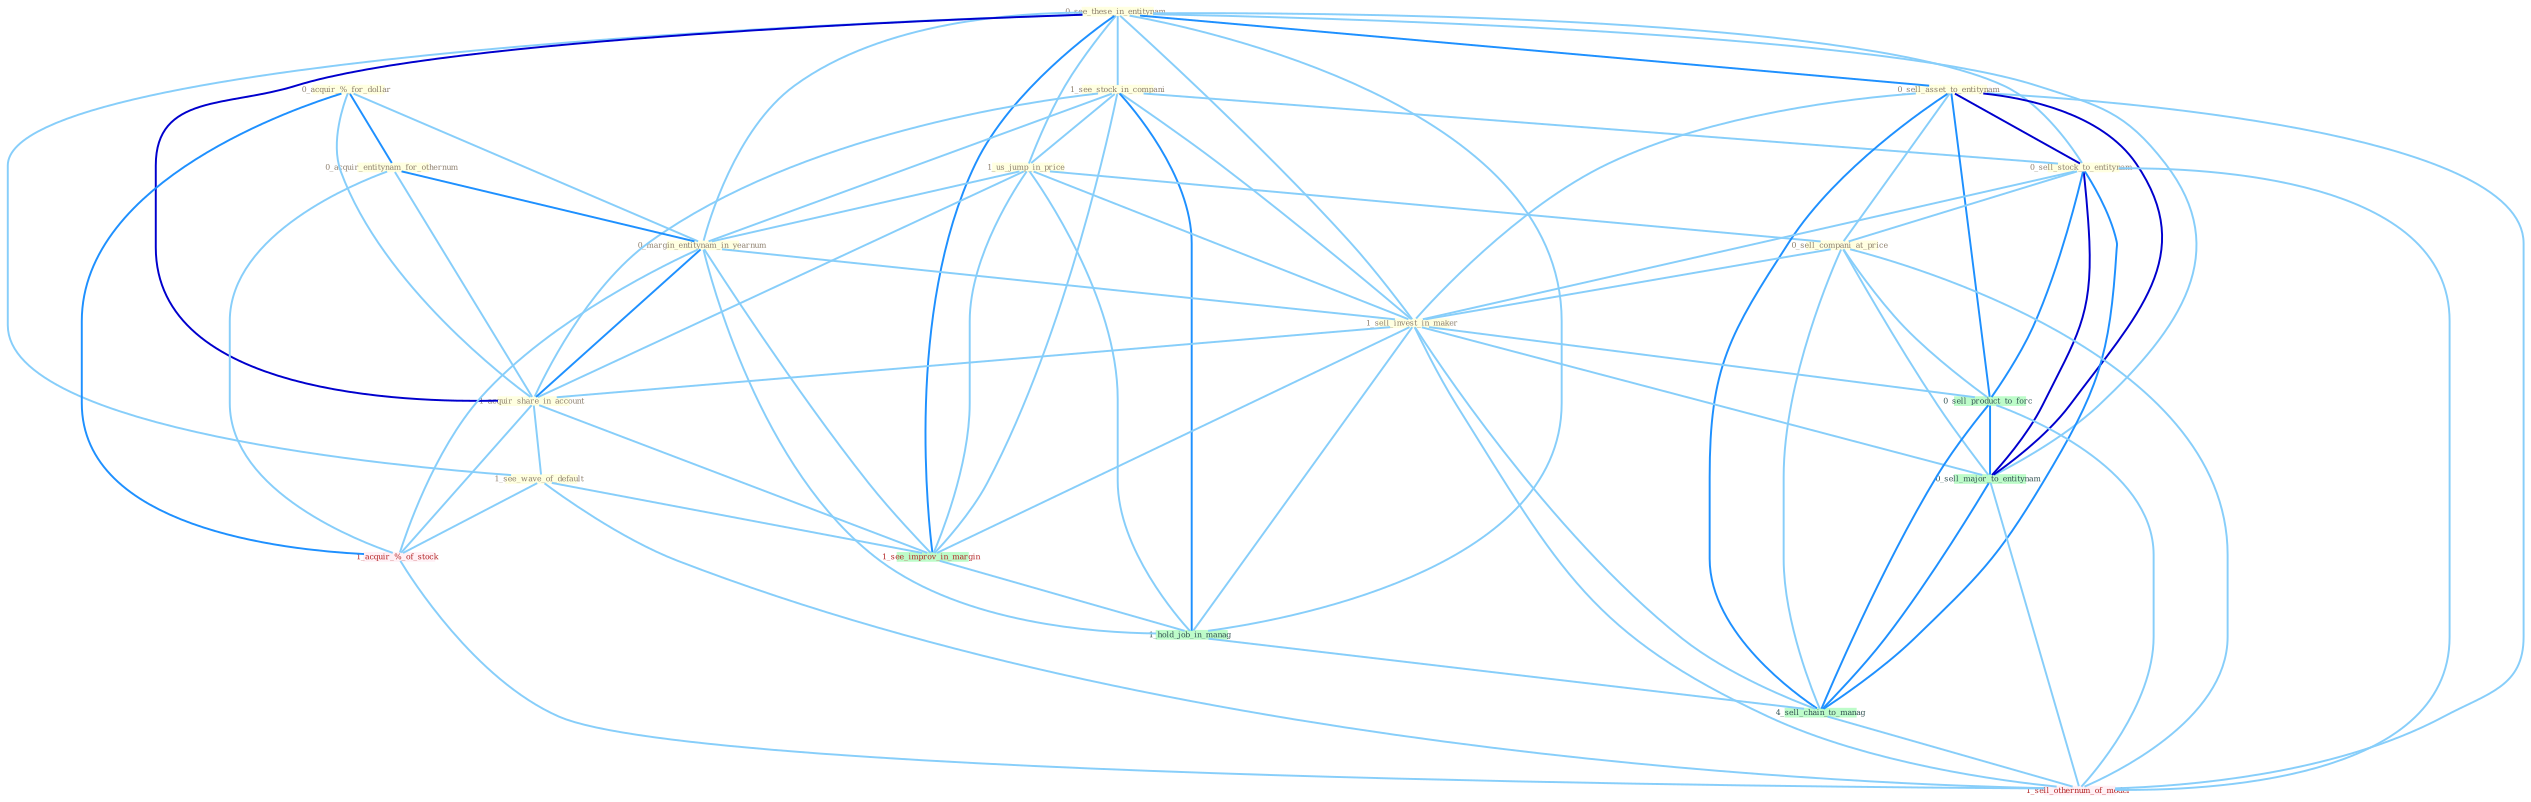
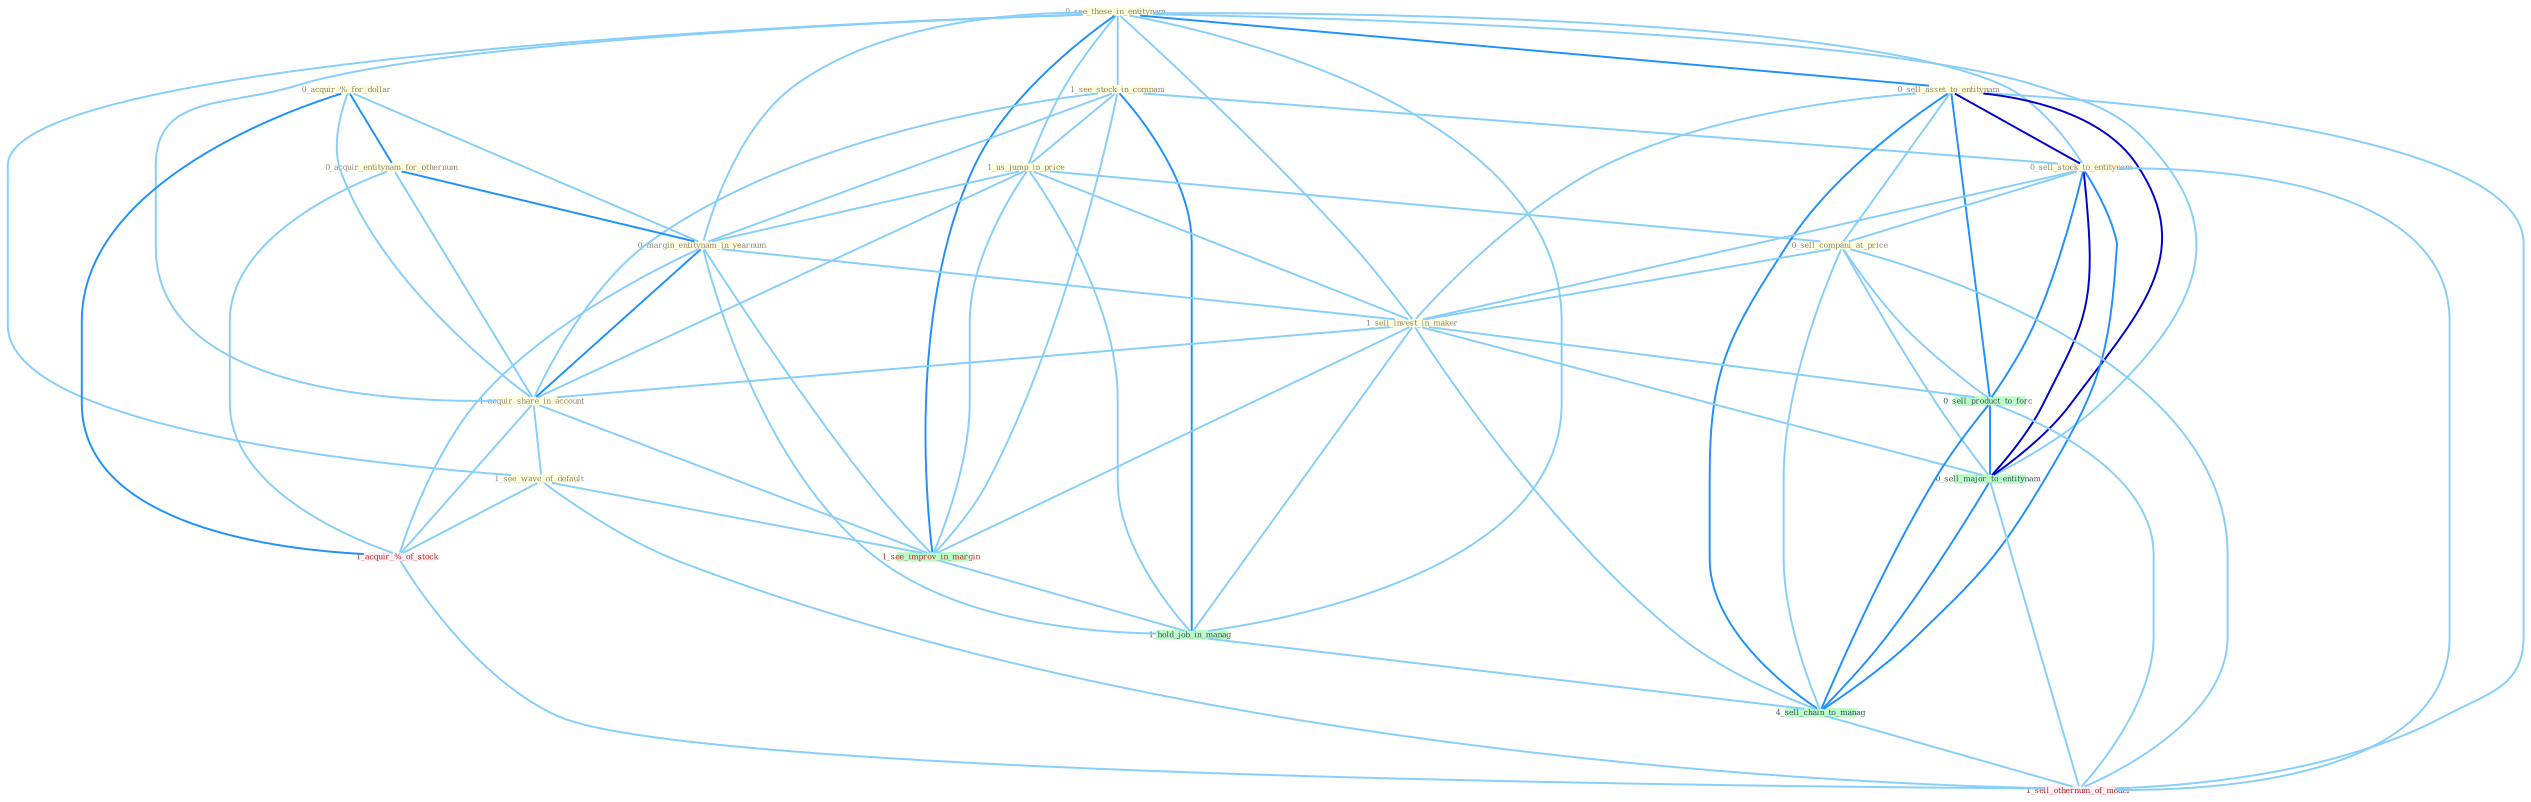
  graph {
    node [color="#ffffe0" fixedsize=true fontcolor="#8b7d6b" fontsize=4 shape=polygon style=filled]
    edge [color="#87cefa" w=1]
    "0_see_these_in_entitynam " [height=.06 width=.5]
    "1_see_wave_of_default " [height=.06 width=.5]
    "0_acquir_%_for_dollar " [height=.06 width=.5]
    n4 [height=.06 label="1_see_stock_in_compani" width=.5]
    "0_acquir_entitynam_for_othernum " [height=.06 width=.5]
    "1_us_jump_in_price " [height=.06 width=.5]
    "0_sell_asset_to_entitynam " [height=.06 width=.5]
    "0_sell_stock_to_entitynam " [height=.06 width=.5]
    "0_sell_compani_at_price " [height=.06 width=.5]
    n10 [height=.06 label="0_margin_entitynam_in_yearnum" width=.5]
    "1_sell_invest_in_maker " [height=.06 width=.5]
    "1_acquir_share_in_account " [height=.06 width=.5]
    "1_acquir_%_of_stock " [color="#fff0f5" fontcolor="#b22222" height=.06 width=.5]
    "1_sell_othernum_of_model " [color="#fff0f5" fontcolor="#b22222" height=.06 width=.5]
    "1_see_improv_in_margin " [color="#BDFCC9" fontcolor="#b22222" height=.06 width=.5]
    "1_hold_job_in_manag " [color="#BDFCC9" fontcolor="#2f4f4f" height=.06 width=.5]
    "0_sell_major_to_entitynam " [color="#BDFCC9" fontcolor="#2f4f4f" height=.06 width=.5]
    "0_sell_product_to_forc " [color="#BDFCC9" fontcolor="#2f4f4f" height=.06 width=.5]
    n19 [color="#BDFCC9" fontcolor="#2f4f4f" height=.06 label="4_sell_chain_to_manag" width=.5]
    subgraph sub_1 {
      "0_see_these_in_entitynam "
      "1_see_wave_of_default "
      "0_acquir_%_for_dollar "
      n4
      "0_acquir_entitynam_for_othernum "
      "1_us_jump_in_price "
      "0_sell_asset_to_entitynam "
      "0_sell_stock_to_entitynam "
      "0_sell_compani_at_price "
      n10
      "1_sell_invest_in_maker "
      "1_acquir_share_in_account "
    }
    subgraph sub_2 {
      "1_acquir_%_of_stock "
      "1_sell_othernum_of_model "
    }
    "0_see_these_in_entitynam " -- "1_see_wave_of_default "
    "0_see_these_in_entitynam " -- n4
    "0_see_these_in_entitynam " -- "1_us_jump_in_price "
    "0_see_these_in_entitynam " -- "0_sell_asset_to_entitynam " [color="#1e90ff"]
    "0_see_these_in_entitynam " -- "0_sell_stock_to_entitynam "
    "0_see_these_in_entitynam " -- n10
    "0_see_these_in_entitynam " -- "1_sell_invest_in_maker "
-   "0_see_these_in_entitynam " -- "1_acquir_share_in_account " [color="#0000cd"]
+   "0_see_these_in_entitynam " -- "1_acquir_share_in_account "
    "0_see_these_in_entitynam " -- "1_see_improv_in_margin " [color="#1e90ff" w=2]
    "0_see_these_in_entitynam " -- "1_hold_job_in_manag "
    "0_see_these_in_entitynam " -- "0_sell_major_to_entitynam "
    "1_see_wave_of_default " -- "1_acquir_%_of_stock "
    "1_see_wave_of_default " -- "1_sell_othernum_of_model "
    "1_see_wave_of_default " -- "1_see_improv_in_margin "
    "0_acquir_%_for_dollar " -- "0_acquir_entitynam_for_othernum " [color="#1e90ff" w=2]
    "0_acquir_%_for_dollar " -- n10
    "0_acquir_%_for_dollar " -- "1_acquir_share_in_account "
    "0_acquir_%_for_dollar " -- "1_acquir_%_of_stock " [color="#1e90ff" w=2]
    n4 -- "1_us_jump_in_price "
    n4 -- "0_sell_stock_to_entitynam "
    n4 -- n10
-   n4 -- "1_sell_invest_in_maker "
    n4 -- "1_acquir_share_in_account "
    n4 -- "1_see_improv_in_margin "
    n4 -- "1_hold_job_in_manag " [color="#1e90ff" w=2]
    "0_acquir_entitynam_for_othernum " -- n10 [color="#1e90ff" w=2]
    "0_acquir_entitynam_for_othernum " -- "1_acquir_share_in_account "
    "0_acquir_entitynam_for_othernum " -- "1_acquir_%_of_stock "
    "1_us_jump_in_price " -- "0_sell_compani_at_price "
    "1_us_jump_in_price " -- n10
    "1_us_jump_in_price " -- "1_sell_invest_in_maker "
    "1_us_jump_in_price " -- "1_acquir_share_in_account "
    "1_us_jump_in_price " -- "1_see_improv_in_margin "
    "1_us_jump_in_price " -- "1_hold_job_in_manag "
    "0_sell_asset_to_entitynam " -- "0_sell_stock_to_entitynam " [color="#0000cd" w=3]
    "0_sell_asset_to_entitynam " -- "0_sell_compani_at_price "
    "0_sell_asset_to_entitynam " -- "1_sell_invest_in_maker "
    "0_sell_asset_to_entitynam " -- "1_sell_othernum_of_model "
    "0_sell_asset_to_entitynam " -- "0_sell_major_to_entitynam " [color="#0000cd" w=3]
    "0_sell_asset_to_entitynam " -- "0_sell_product_to_forc " [color="#1e90ff" w=2]
    "0_sell_asset_to_entitynam " -- n19 [color="#1e90ff" w=2]
    "0_sell_stock_to_entitynam " -- "0_sell_compani_at_price "
    "0_sell_stock_to_entitynam " -- "1_sell_invest_in_maker "
    "0_sell_stock_to_entitynam " -- "1_sell_othernum_of_model "
    "0_sell_stock_to_entitynam " -- "0_sell_major_to_entitynam " [color="#0000cd" w=3]
    "0_sell_stock_to_entitynam " -- "0_sell_product_to_forc " [color="#1e90ff" w=2]
    "0_sell_stock_to_entitynam " -- n19 [color="#1e90ff" w=2]
    "0_sell_compani_at_price " -- "1_sell_invest_in_maker "
    "0_sell_compani_at_price " -- "1_sell_othernum_of_model "
    "0_sell_compani_at_price " -- "0_sell_major_to_entitynam "
    "0_sell_compani_at_price " -- "0_sell_product_to_forc "
    "0_sell_compani_at_price " -- n19
    n10 -- "1_sell_invest_in_maker "
    n10 -- "1_acquir_share_in_account " [color="#1e90ff" w=2]
    n10 -- "1_acquir_%_of_stock "
    n10 -- "1_see_improv_in_margin "
    n10 -- "1_hold_job_in_manag "
    "1_sell_invest_in_maker " -- "1_acquir_share_in_account "
-   "1_sell_invest_in_maker " -- "1_sell_othernum_of_model "
    "1_sell_invest_in_maker " -- "1_see_improv_in_margin "
    "1_sell_invest_in_maker " -- "1_hold_job_in_manag "
    "1_sell_invest_in_maker " -- "0_sell_major_to_entitynam "
    "1_sell_invest_in_maker " -- "0_sell_product_to_forc "
    "1_sell_invest_in_maker " -- n19
    "1_acquir_share_in_account " -- "1_see_wave_of_default "
    "1_acquir_share_in_account " -- "1_acquir_%_of_stock "
    "1_acquir_share_in_account " -- "1_see_improv_in_margin "
    "1_acquir_%_of_stock " -- "1_sell_othernum_of_model "
    "1_see_improv_in_margin " -- "1_hold_job_in_manag "
    "1_hold_job_in_manag " -- n19
    "0_sell_major_to_entitynam " -- "1_sell_othernum_of_model "
    "0_sell_major_to_entitynam " -- n19 [color="#1e90ff" w=2]
    "0_sell_product_to_forc " -- "1_sell_othernum_of_model "
    "0_sell_product_to_forc " -- "0_sell_major_to_entitynam " [color="#1e90ff" w=2]
    "0_sell_product_to_forc " -- n19 [color="#1e90ff" w=2]
    n19 -- "1_sell_othernum_of_model "
  }
